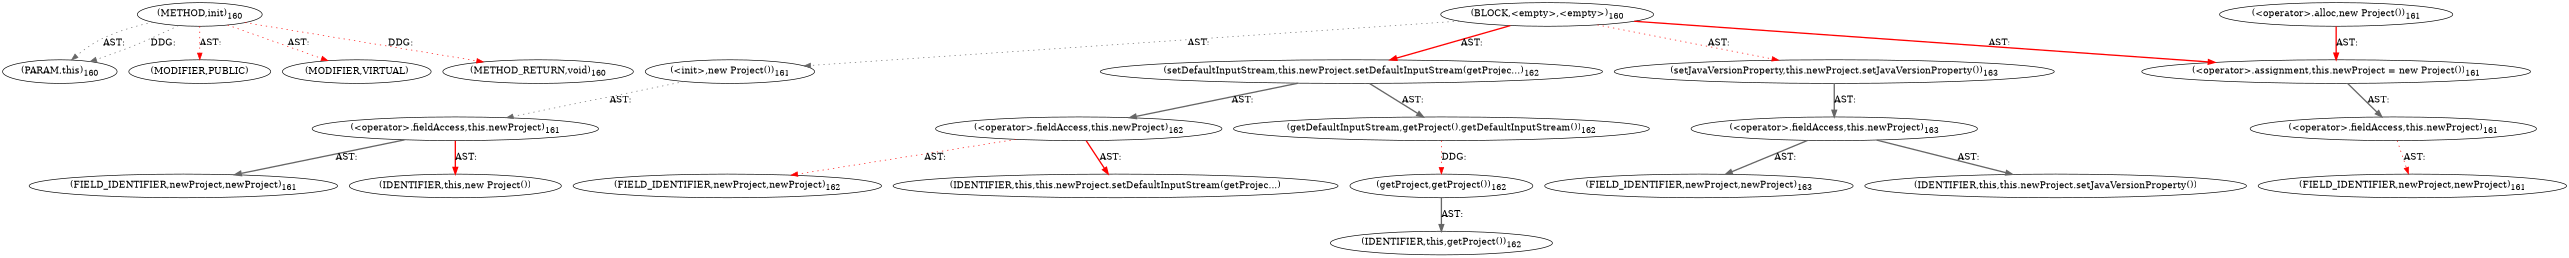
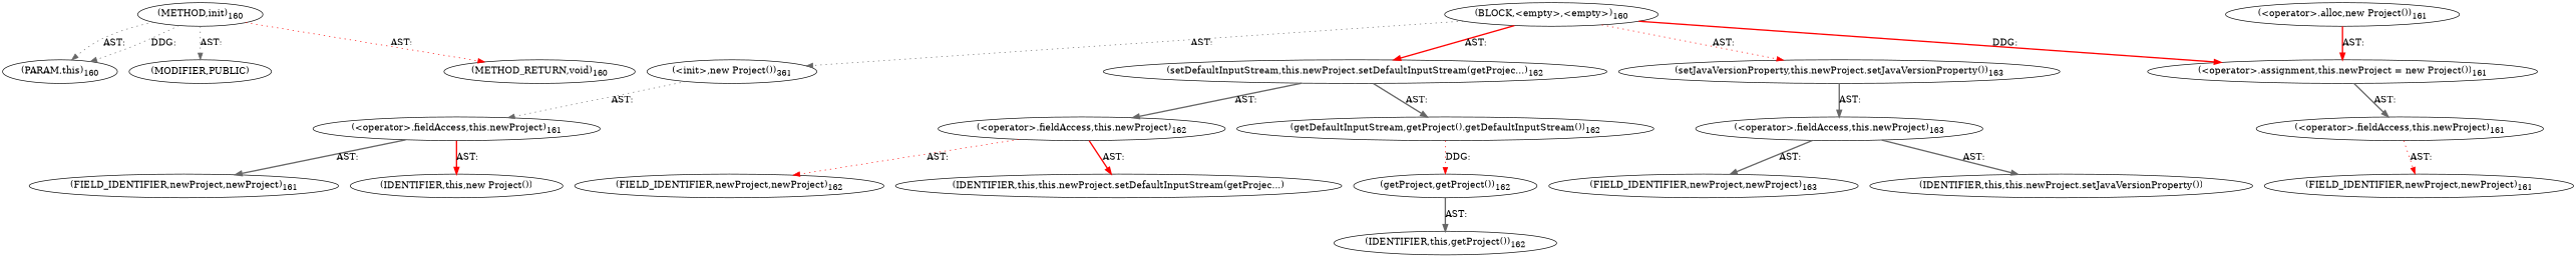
  digraph {
    edge [color=gray40 style=bold]
    n1 [label=<(METHOD,init)<SUB>160</SUB>>]
    n2 [label=<(PARAM,this)<SUB>160</SUB>>]
    n3 [label=<(MODIFIER,PUBLIC)>]
-   n4 [label=<(MODIFIER,VIRTUAL)>]
    n5 [label=<(METHOD_RETURN,void)<SUB>160</SUB>>]
    n6 [label=<(BLOCK,&lt;empty&gt;,&lt;empty&gt;)<SUB>160</SUB>>]
    n7 [label=<(&lt;operator&gt;.assignment,this.newProject = new Project())<SUB>161</SUB>>]
-   n8 [label=<(&lt;init&gt;,new Project())<SUB>161</SUB>>]
+   n8 [label=<(&lt;init&gt;,new Project())<SUB>361</SUB>>]
    n9 [label=<(setDefaultInputStream,this.newProject.setDefaultInputStream(getProjec...)<SUB>162</SUB>>]
    n10 [label=<(setJavaVersionProperty,this.newProject.setJavaVersionProperty())<SUB>163</SUB>>]
    n11 [label=<(&lt;operator&gt;.fieldAccess,this.newProject)<SUB>161</SUB>>]
    n12 [label=<(&lt;operator&gt;.fieldAccess,this.newProject)<SUB>161</SUB>>]
    n13 [label=<(&lt;operator&gt;.fieldAccess,this.newProject)<SUB>162</SUB>>]
    n14 [label=<(getDefaultInputStream,getProject().getDefaultInputStream())<SUB>162</SUB>>]
    n15 [label=<(&lt;operator&gt;.fieldAccess,this.newProject)<SUB>163</SUB>>]
    n16 [label=<(FIELD_IDENTIFIER,newProject,newProject)<SUB>161</SUB>>]
    n17 [label=<(&lt;operator&gt;.alloc,new Project())<SUB>161</SUB>>]
    n18 [label=<(IDENTIFIER,this,new Project())>]
    n19 [label=<(FIELD_IDENTIFIER,newProject,newProject)<SUB>161</SUB>>]
    n20 [label=<(IDENTIFIER,this,this.newProject.setDefaultInputStream(getProjec...)>]
    n21 [label=<(FIELD_IDENTIFIER,newProject,newProject)<SUB>162</SUB>>]
    n22 [label=<(getProject,getProject())<SUB>162</SUB>>]
    n23 [label=<(IDENTIFIER,this,getProject())<SUB>162</SUB>>]
    n24 [label=<(IDENTIFIER,this,this.newProject.setJavaVersionProperty())>]
    n25 [label=<(FIELD_IDENTIFIER,newProject,newProject)<SUB>163</SUB>>]
    n1 -> n2 [label="AST: " style=dotted]
    n1 -> n2 [label="DDG: " style=dotted]
-   n1 -> n3 [color=red label="AST: " style=dotted]
-   n1 -> n4 [color=red label="AST: " style=dotted]
-   n1 -> n5 [color=red label="DDG: " style=dotted]
-   n6 -> n7 [color=red label="AST: "]
+   n1 -> n3 [label="AST: " style=dotted]
+   n1 -> n5 [color=red label="AST: " style=dotted]
+   n6 -> n7 [color=red label="DDG: "]
    n6 -> n8 [label="AST: " style=dotted]
    n6 -> n9 [color=red label="AST: "]
    n6 -> n10 [color=red label="AST: " style=dotted]
    n7 -> n11 [label="AST: "]
    n8 -> n12 [label="AST: " style=dotted]
    n9 -> n13 [label="AST: "]
    n9 -> n14 [label="AST: "]
    n10 -> n15 [label="AST: "]
    n11 -> n16 [color=red label="AST: " style=dotted]
    n12 -> n18 [color=red label="AST: "]
    n12 -> n19 [label="AST: "]
    n13 -> n20 [color=red label="AST: "]
    n13 -> n21 [color=red label="AST: " style=dotted]
    n14 -> n22 [color=red label="DDG: " style=dotted]
    n15 -> n24 [label="AST: "]
    n15 -> n25 [label="AST: "]
    n17 -> n7 [color=red label="AST: "]
    n22 -> n23 [label="AST: "]
  }
